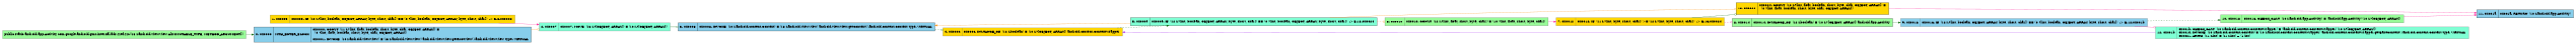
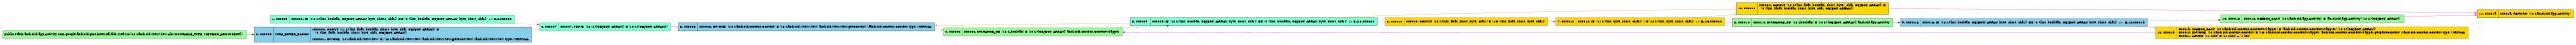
  digraph {
    rankdir=LR
    node [color=gray40 fillcolor=skyblue shape=record style=filled]
    edge [arrowhead=normal color=deeppink]
    n1 [color=black label="{0\:\ 0x0000|MTH_ENTER_BLOCK\l|0x0000: CONST  (r1 I:?[int, float, boolean, short, byte, char, OBJECT, ARRAY]) = \l  (0 ?[int, float, boolean, short, byte, char, OBJECT, ARRAY])\l \l0x0001: INVOKE  (r0 I:android.view.View) = (r3 I:android.view.View) android.view.View.getRootView():android.view.View type: VIRTUAL \l}"]
    n2 [fillcolor=aquamarine label="{2\:\ 0x0007|0x0007: MOVE  (r3 I:?[OBJECT, ARRAY]) = (r0 I:?[OBJECT, ARRAY]) \l}"]
-   n3 [fillcolor=gold label="{1\:\ 0x0005|0x0005: IF  (r0 I:?[int, boolean, OBJECT, ARRAY, byte, short, char]) == (0 ?[int, boolean, OBJECT, ARRAY, byte, short, char])  \-\> B:3:0x0008 \l}"]
+   n3 [fillcolor=aquamarine label="{1\:\ 0x0005|0x0005: IF  (r0 I:?[int, boolean, OBJECT, ARRAY, byte, short, char]) == (0 ?[int, boolean, OBJECT, ARRAY, byte, short, char])  \-\> B:3:0x0008 \l}"]
    n4 [color=black label="{3\:\ 0x0008|0x0008: INVOKE  (r0 I:android.content.Context) = (r3 I:android.view.View) android.view.View.getContext():android.content.Context type: VIRTUAL \l}"]
-   n5 [fillcolor=gold label="{4\:\ 0x000c|0x000c: INSTANCE_OF  (r2 I:boolean) = (r0 I:?[OBJECT, ARRAY]) android.content.ContextWrapper \l}"]
+   n5 [fillcolor=palegreen label="{4\:\ 0x000c|0x000c: INSTANCE_OF  (r2 I:boolean) = (r0 I:?[OBJECT, ARRAY]) android.content.ContextWrapper \l}"]
    n6 [color=black fillcolor=aquamarine label="{5\:\ 0x000e|0x000e: IF  (r2 I:?[int, boolean, OBJECT, ARRAY, byte, short, char]) == (0 ?[int, boolean, OBJECT, ARRAY, byte, short, char])  \-\> B:13:0x0024 \l}"]
-   n7 [fillcolor=palegreen label="{6\:\ 0x0010|0x0010: CONST  (r2 I:?[int, float, short, byte, char]) = (10 ?[int, float, short, byte, char]) \l}"]
+   n7 [fillcolor=gold label="{6\:\ 0x0010|0x0010: CONST  (r2 I:?[int, float, short, byte, char]) = (10 ?[int, float, short, byte, char]) \l}"]
    n8 [color=black fillcolor=gold label="{13\:\ 0x0024|0x0024: CONST  (r0 I:?[int, float, boolean, short, byte, char, OBJECT, ARRAY]) = \l  (0 ?[int, float, boolean, short, byte, char, OBJECT, ARRAY])\l \l}"]
    n9 [fillcolor=gold label="{7\:\ 0x0012|0x0012: IF  (r1 I:?[int, byte, short, char]) \>= (r2 I:?[int, byte, short, char])  \-\> B:13:0x0024 \l}"]
-   n10 [color=black label="{11\:\ 0x001a|0x001a: RETURN  (r0 I:android.app.Activity) \l}"]
+   n10 [color=black fillcolor=gold label="{11\:\ 0x001a|0x001a: RETURN  (r0 I:android.app.Activity) \l}"]
    n11 [color=black fillcolor=palegreen label="{8\:\ 0x0014|0x0014: INSTANCE_OF  (r2 I:boolean) = (r0 I:?[OBJECT, ARRAY]) android.app.Activity \l}"]
    n12 [label="{9\:\ 0x0016|0x0016: IF  (r2 I:?[int, boolean, OBJECT, ARRAY, byte, short, char]) == (0 ?[int, boolean, OBJECT, ARRAY, byte, short, char])  \-\> B:12:0x001b \l}"]
    n13 [fillcolor=palegreen label="{10\:\ 0x0018|0x0018: CHECK_CAST  (r0 I:android.app.Activity) = (android.app.Activity) (r0 I:?[OBJECT, ARRAY]) \l}"]
-   n14 [fillcolor=aquamarine label="{12\:\ 0x001b|0x001b: CHECK_CAST  (r0 I:android.content.ContextWrapper) = (android.content.ContextWrapper) (r0 I:?[OBJECT, ARRAY]) \l0x001d: INVOKE  (r0 I:android.content.Context) = (r0 I:android.content.ContextWrapper) android.content.ContextWrapper.getBaseContext():android.content.Context type: VIRTUAL \l0x0021: ARITH  (r1 I:int) = (r1 I:int) + (1 int) \l}"]
+   n14 [fillcolor=gold label="{12\:\ 0x001b|0x001b: CHECK_CAST  (r0 I:android.content.ContextWrapper) = (android.content.ContextWrapper) (r0 I:?[OBJECT, ARRAY]) \l0x001d: INVOKE  (r0 I:android.content.Context) = (r0 I:android.content.ContextWrapper) android.content.ContextWrapper.getBaseContext():android.content.Context type: VIRTUAL \l0x0021: ARITH  (r1 I:int) = (r1 I:int) + (1 int) \l}"]
    n15 [fillcolor=palegreen label="{public static android.app.Activity com.google.android.gms.internal.ads.zzef.zzc((r3 I:android.view.View A[IMMUTABLE_TYPE, METHOD_ARGUMENT])) }"]
    n1 -> n2 [arrowhead=odot color=darkorange]
-   n2 -> n4 [arrowhead=odot color=darkgreen]
-   n3 -> n2 [style=solid]
+   n2 -> n4 [arrowhead=odot color=purple]
+   n3 -> n2 [style=dashed]
    n4 -> n5 [arrowhead=odot color=darkgreen style=dashed]
    n5 -> n6 [color=darkgreen style=dashed]
    n6 -> n4 [color=darkorange]
    n6 -> n7 [arrowhead=odot color=darkorange style=dashed]
    n6 -> n8 [arrowhead=odot color=darkorange]
    n7 -> n9
    n8 -> n10
-   n9 -> n8 [arrowhead=odot color=darkgreen]
+   n9 -> n8 [arrowhead=odot color=darkgreen style=dashed]
    n9 -> n11 [arrowhead=odot style=dashed]
    n11 -> n12 [color=darkgreen]
    n12 -> n13 [color=darkgreen style=dashed]
    n12 -> n14 [arrowhead=odot]
    n13 -> n10
    n14 -> n5 [color=purple]
    n15 -> n1 [color=darkgreen]
  }
